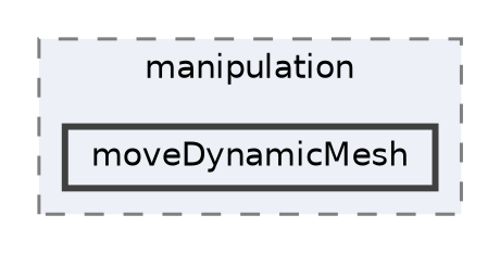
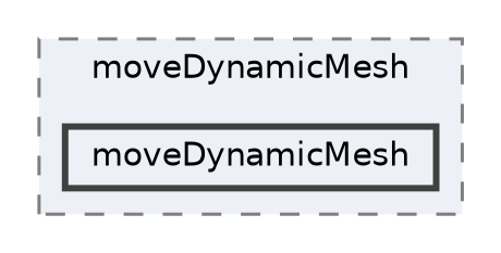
  digraph {
    compound=true
    n1 [color=grey25 fillcolor="#edf0f7" fontname=Helvetica fontsize=10 height=0.2 label=moveDynamicMesh shape=box style="filled,bold" width=0.4]
    subgraph cluster_1 {
      bgcolor="#edf0f7"
      fontname=Helvetica
      fontsize=10
-     label=manipulation
+     label=moveDynamicMesh
      pencolor=grey50
      style="filled,dashed"
      n1
    }
  }
